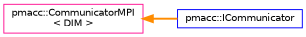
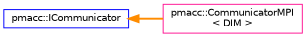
  digraph {
    rankdir=LR
    node [fillcolor=white fontname=Helvetica fontsize=10 shape=record style=filled]
    n1 [color=blue height=0.2 label="pmacc::ICommunicator" width=0.4]
    n2 [color=deeppink height=0.2 label="pmacc::CommunicatorMPI\l\< DIM \>" width=0.4]
-   n2 -> n1 [color=darkorange dir=back fontname=Helvetica fontsize=10 labelfontname=Helvetica labelfontsize=10 style=bold]
+   n1 -> n2 [color=darkorange dir=back fontname=Helvetica fontsize=10 labelfontname=Helvetica labelfontsize=10 style=bold]
  }
